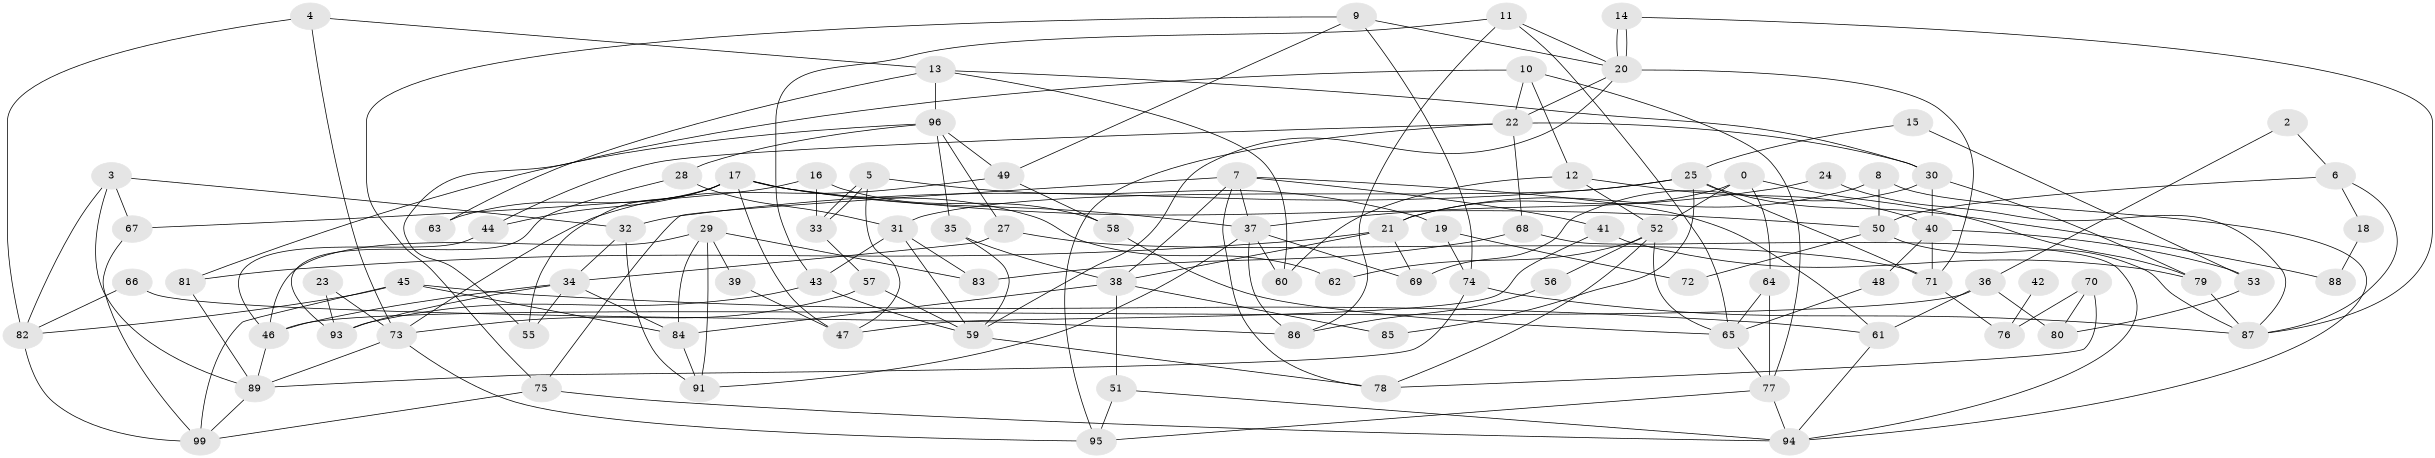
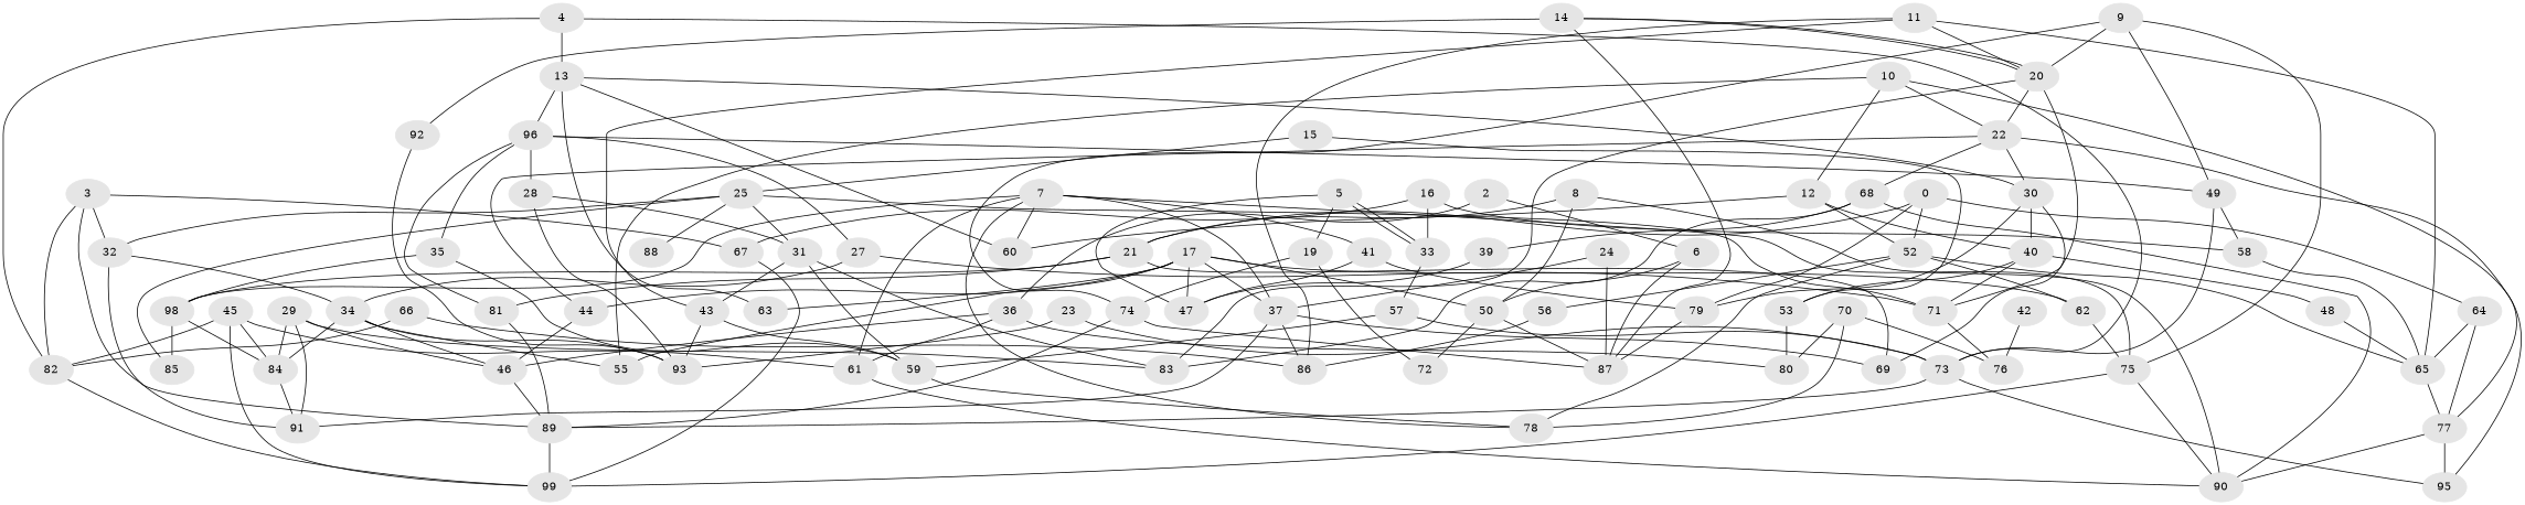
  graph {
    node [color=gray90 style=filled]
    n1 [label=0]
    21
    52
    64
    79
-   38
+   38 [label=98]
    69
    81
    78
    65
    62
    56
    77
    87
    2
    6
    36
    50
-   18
    61
    46
    80
    72
    3
    32
    67
    82
    89
    34
    91
    n31 [label=99]
    4
    13
    73
    60
    n36 [label=96]
    30
    63
    95
    5
    19
    33
    47
    74
    57
    88
    7
    37
    41
    75
    86
    85
    84
-   51
-   94
+   94 [label=90]
    8
    9
    20
    49
    22
    59
    71
    58
    10
    12
    55
    40
    44
    68
    11
    43
    93
    53
    48
    28
    27
    35
    14
+   92
    15
    25
    31
    16
    17
    76
    83
    23
    24
    29
    39
    42
    45
    66
    70
    n1 -- 21
    n1 -- 52
    n1 -- 64
    n1 -- 79
    21 -- 38
    21 -- 69
    21 -- 81
    52 -- 78
    52 -- 65
    52 -- 62
    52 -- 56
    64 -- 65
    64 -- 77
    79 -- 87
    38 -- 85
    38 -- 84
-   38 -- 51
    81 -- 89
    65 -- 77
+   62 -- 75
    56 -- 86
    77 -- 95
    77 -- 94
    2 -- 6
    2 -- 36
    6 -- 87
    6 -- 50
-   6 -- 18
    36 -- 61
    36 -- 46
    36 -- 80
    50 -- 87
    50 -- 72
-   18 -- 88
    61 -- 94
    46 -- 89
    3 -- 32
    3 -- 67
    3 -- 82
    3 -- 89
    32 -- 34
    32 -- 91
    67 -- n31
    82 -- n31
    89 -- n31
    34 -- 46
    34 -- 84
    34 -- 55
    34 -- 93
    4 -- 82
    4 -- 13
    4 -- 73
    13 -- 60
    13 -- n36
    13 -- 30
    13 -- 63
    73 -- 89
    73 -- 95
    n36 -- 81
    n36 -- 49
    n36 -- 28
    n36 -- 27
    n36 -- 35
    30 -- 79
    30 -- 69
    30 -- 40
    5 -- 19
    5 -- 33
    5 -- 33
    5 -- 47
    19 -- 72
    19 -- 74
    33 -- 57
    74 -- 87
    74 -- 89
    57 -- 73
    57 -- 59
    7 -- 38
    7 -- 78
    7 -- 61
    7 -- 37
    7 -- 41
    7 -- 75
    37 -- 69
    37 -- 91
-   37 -- 60
+   7 -- 60
    37 -- 86
    41 -- 79
    41 -- 47
    75 -- n31
    75 -- 94
    84 -- 91
-   51 -- 95
-   51 -- 94
    8 -- 21
    8 -- 50
    8 -- 94
    9 -- 74
    9 -- 75
    9 -- 20
    9 -- 49
    20 -- 22
-   20 -- 59
+   20 -- 83
    20 -- 71
    49 -- 73
    49 -- 58
    22 -- 30
    22 -- 95
    22 -- 44
    22 -- 68
    59 -- 78
    71 -- 76
    58 -- 65
    10 -- 77
    10 -- 22
    10 -- 12
    10 -- 55
    12 -- 52
    12 -- 60
    12 -- 40
    40 -- 71
    40 -- 53
    40 -- 48
    44 -- 46
    68 -- 94
    68 -- 83
    11 -- 65
    11 -- 86
    11 -- 20
    11 -- 43
    43 -- 59
    43 -- 93
    53 -- 80
    48 -- 65
    28 -- 93
    28 -- 31
    27 -- 34
    27 -- 71
    35 -- 38
    35 -- 59
    14 -- 87
    14 -- 20
    14 -- 20
+   14 -- 92
+   92 -- 93
    15 -- 53
    15 -- 25
    25 -- 32
    25 -- 88
    25 -- 85
    25 -- 71
    25 -- 31
    31 -- 59
    31 -- 43
    31 -- 83
    16 -- 67
    16 -- 33
    16 -- 58
    17 -- 62
    17 -- 50
    17 -- 63
    17 -- 47
    17 -- 37
    17 -- 55
    17 -- 44
    23 -- 73
    23 -- 93
    24 -- 87
    24 -- 37
    29 -- 46
    29 -- 91
    29 -- 84
    29 -- 83
-   29 -- 39
+   68 -- 39
    39 -- 47
    42 -- 76
    45 -- 61
    45 -- 82
    45 -- n31
    45 -- 84
    66 -- 82
    66 -- 86
    70 -- 78
    70 -- 80
    70 -- 76
  }
